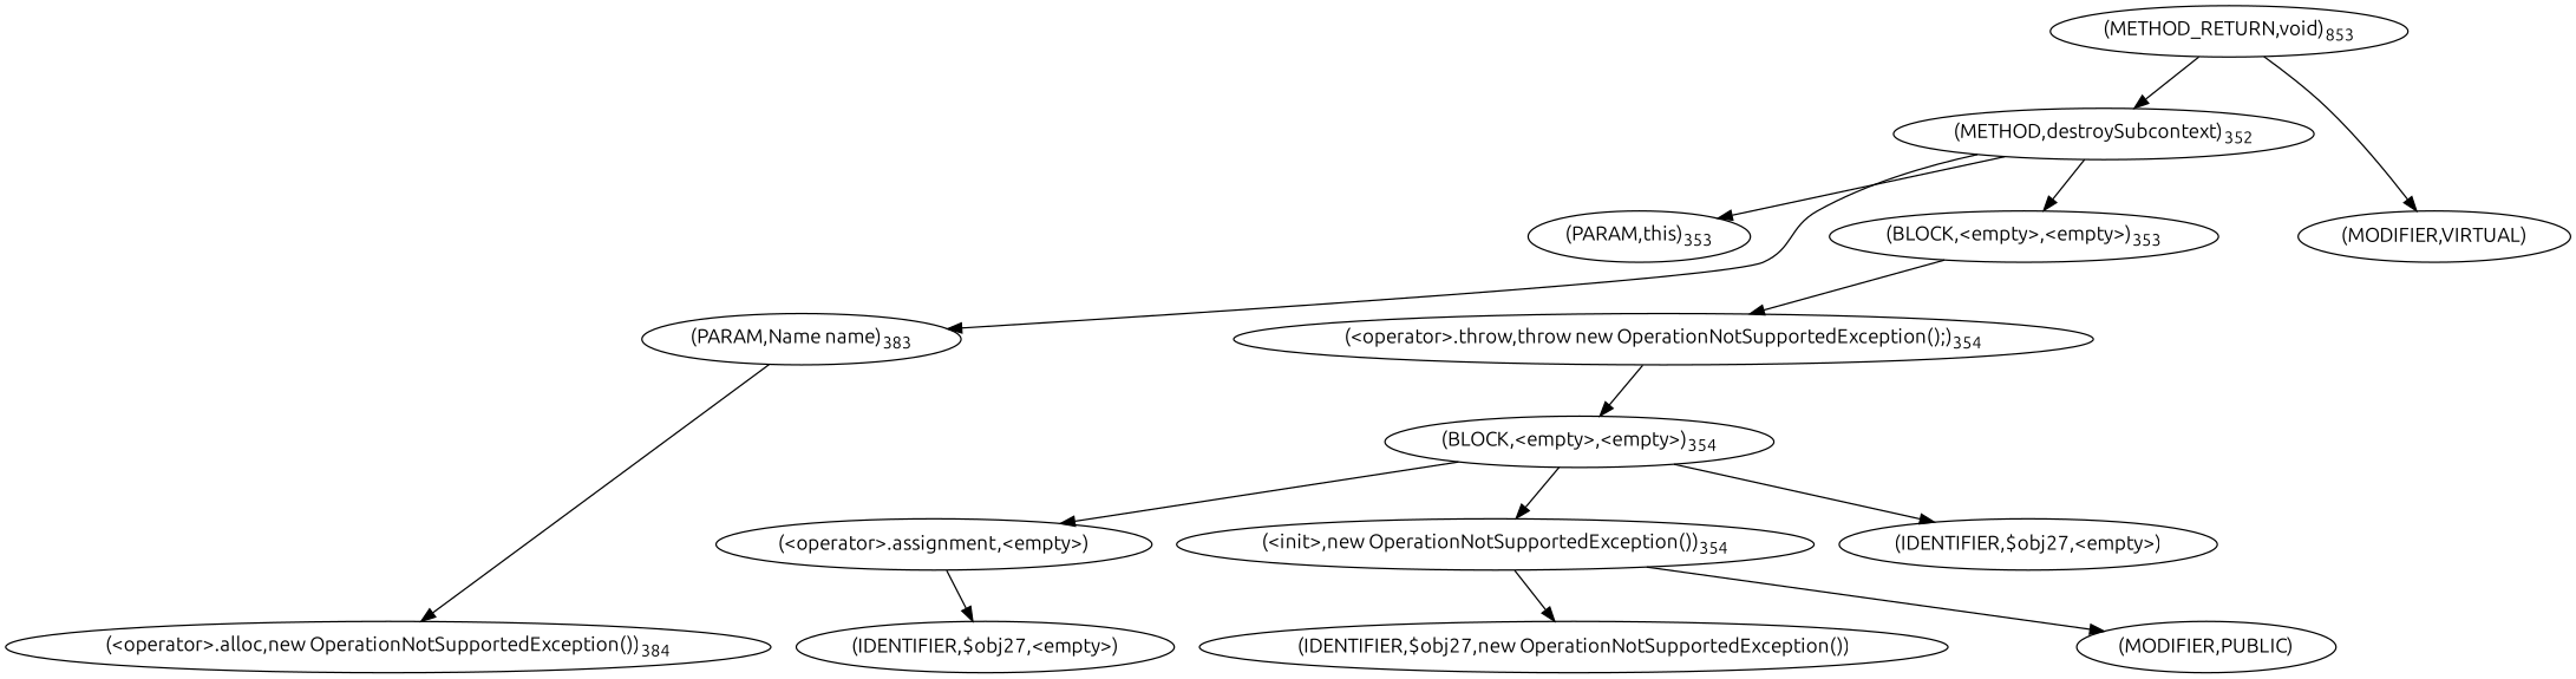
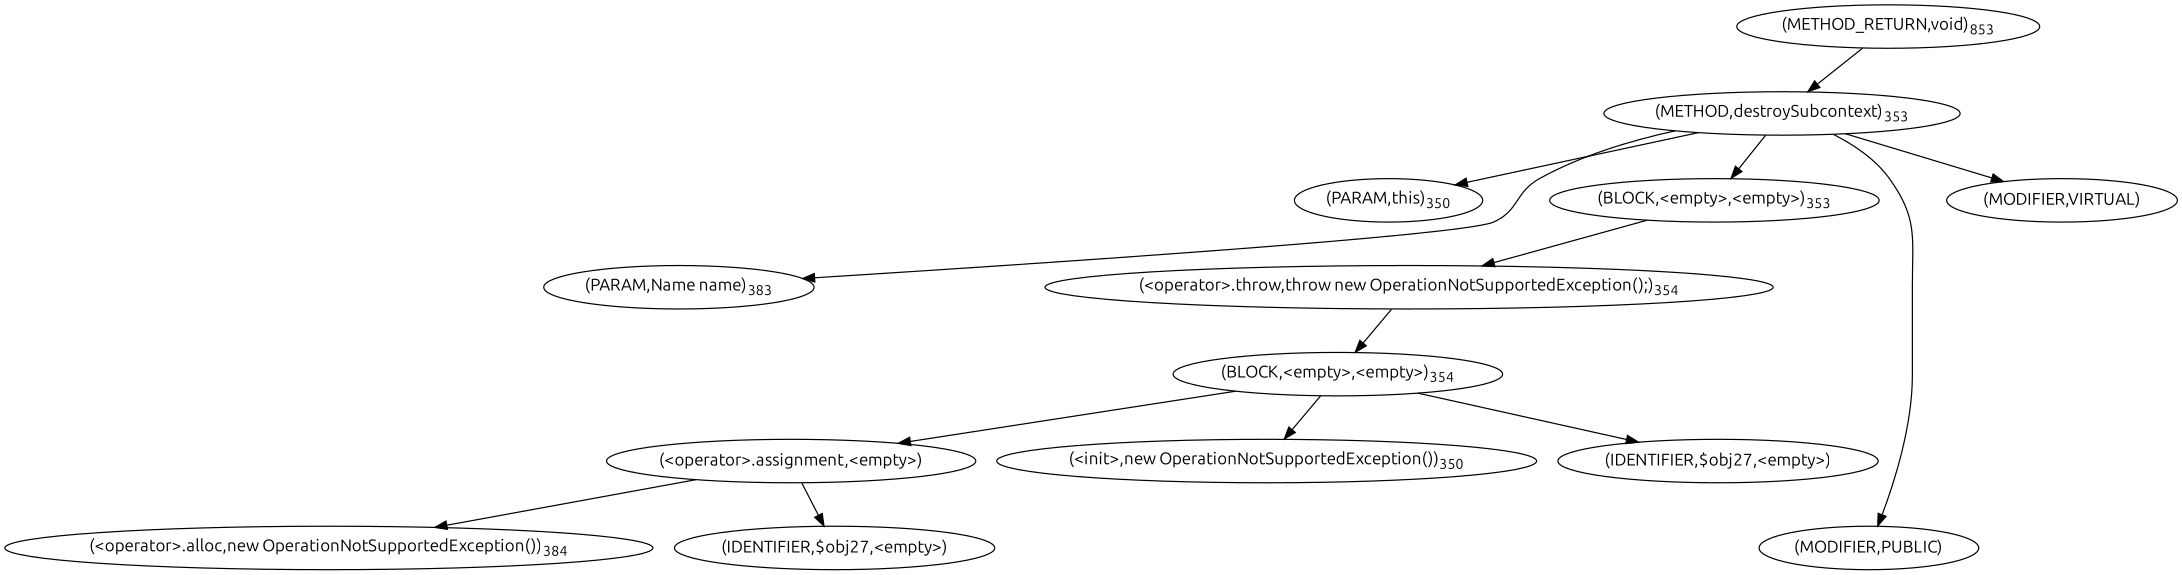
  digraph {
    fontname=Ubuntu
    node [fontname=Ubuntu]
    edge [fontname=Ubuntu]
-   n1 [label=<(METHOD,destroySubcontext)<SUB>352</SUB>>]
-   n2 [label=<(PARAM,this)<SUB>353</SUB>>]
+   n1 [label=<(METHOD,destroySubcontext)<SUB>353</SUB>>]
+   n2 [label=<(PARAM,this)<SUB>350</SUB>>]
    n3 [label=<(PARAM,Name name)<SUB>383</SUB>>]
    n4 [label=<(BLOCK,&lt;empty&gt;,&lt;empty&gt;)<SUB>353</SUB>>]
    n5 [label=<(MODIFIER,PUBLIC)>]
    n6 [label=<(MODIFIER,VIRTUAL)>]
    n7 [label=<(&lt;operator&gt;.throw,throw new OperationNotSupportedException();)<SUB>354</SUB>>]
    n8 [label=<(METHOD_RETURN,void)<SUB>853</SUB>>]
    n9 [label=<(BLOCK,&lt;empty&gt;,&lt;empty&gt;)<SUB>354</SUB>>]
    n10 [label=<(&lt;operator&gt;.assignment,&lt;empty&gt;)>]
-   n11 [label=<(&lt;init&gt;,new OperationNotSupportedException())<SUB>354</SUB>>]
+   n11 [label=<(&lt;init&gt;,new OperationNotSupportedException())<SUB>350</SUB>>]
    n12 [label=<(IDENTIFIER,$obj27,&lt;empty&gt;)>]
    n13 [label=<(IDENTIFIER,$obj27,&lt;empty&gt;)>]
    n14 [label=<(&lt;operator&gt;.alloc,new OperationNotSupportedException())<SUB>384</SUB>>]
-   n15 [label=<(IDENTIFIER,$obj27,new OperationNotSupportedException())>]
    n1 -> n2
    n1 -> n3
    n1 -> n4
-   n11 -> n5
-   n8 -> n6
+   n1 -> n5
+   n1 -> n6
    n4 -> n7
    n7 -> n9
    n8 -> n1
    n9 -> n10
    n9 -> n11
    n9 -> n12
    n10 -> n13
-   n3 -> n14
-   n11 -> n15
+   n10 -> n14
  }
